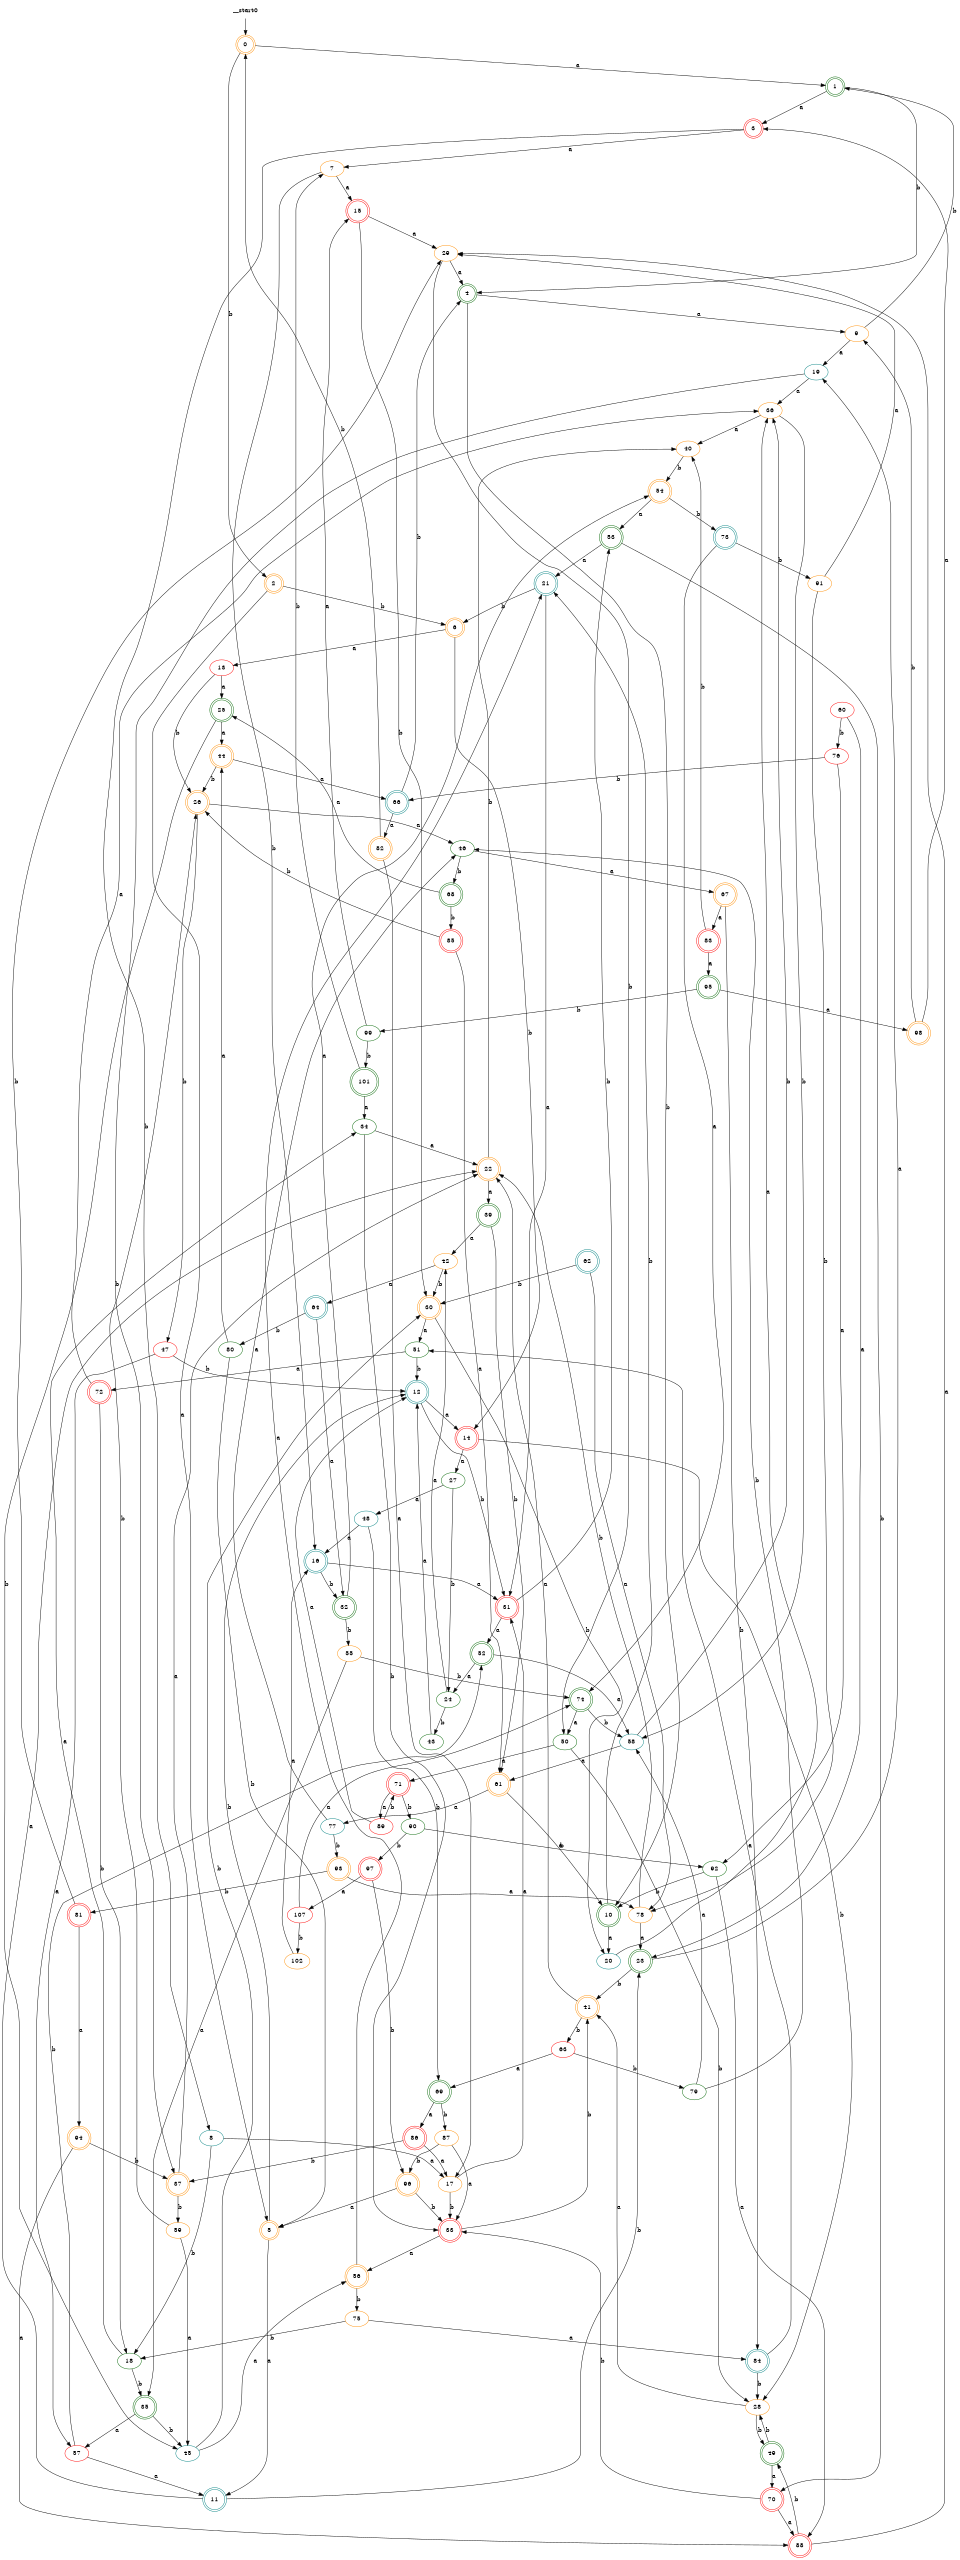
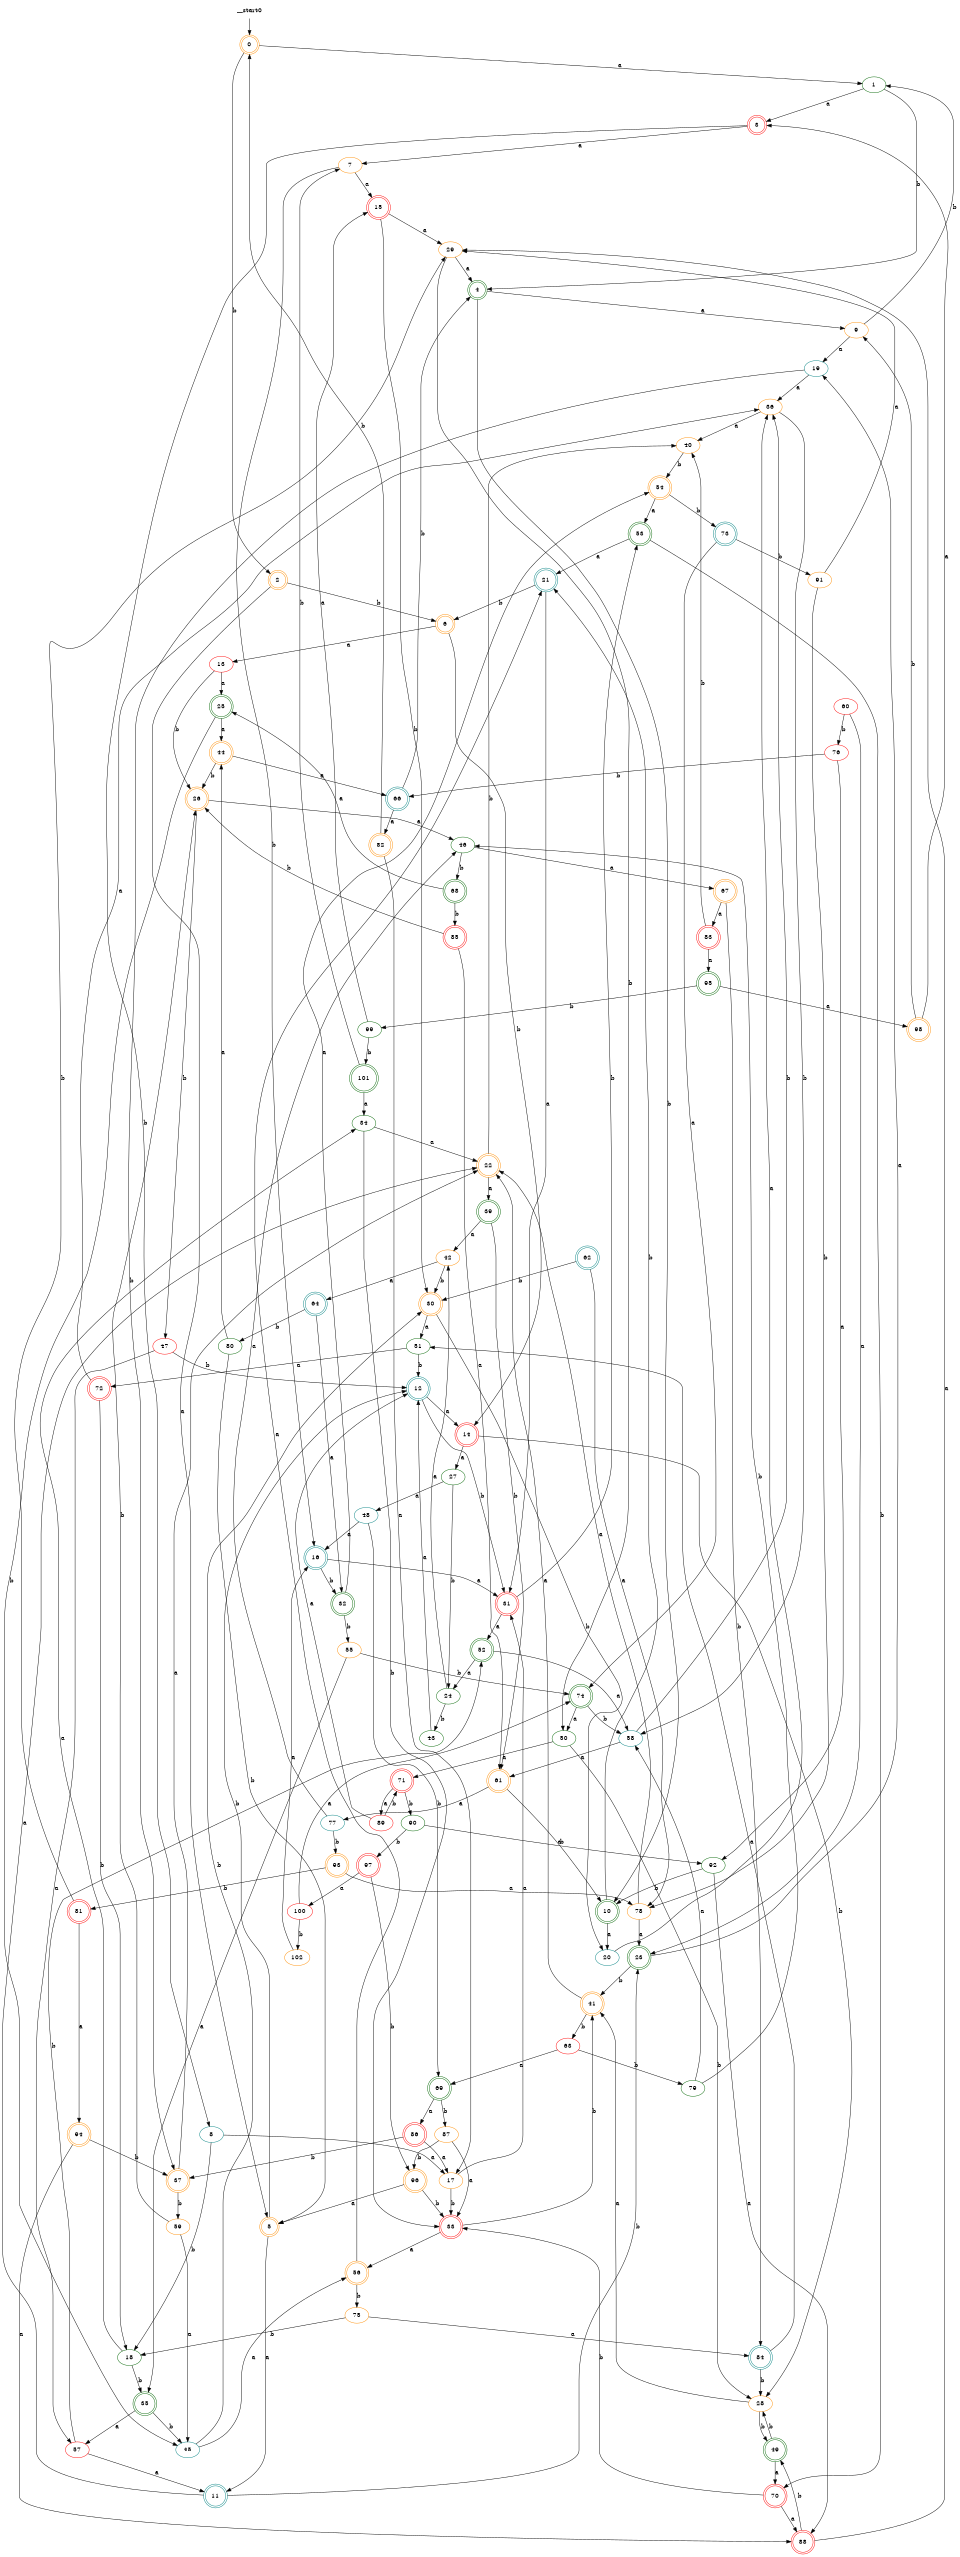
  digraph {
    node [color=darkorange shape=doublecircle]
    __start0 [color=teal shape=none]
    0
-   1 [color=darkgreen]
+   1 [color=darkgreen shape=ellipse]
    2
    3 [color=red]
    4 [color=darkgreen]
    5
    6
    7 [shape=""]
    8 [color=teal shape=""]
    9 [shape=""]
    10 [color=darkgreen]
    11 [color=teal]
    12 [color=teal]
    13 [color=red shape=""]
    14 [color=red]
    15 [color=red]
    16 [color=teal]
    17 [shape=""]
    18 [color=darkgreen shape=""]
    19 [color=teal shape=""]
    20 [color=teal shape=""]
    21 [color=teal]
    22
    23 [color=darkgreen]
    31 [color=red]
    25 [color=darkgreen]
    26
    27 [color=darkgreen shape=""]
    28 [shape=""]
    29 [shape=""]
    30
    32 [color=darkgreen]
    33 [color=red]
    34 [color=darkgreen shape=""]
    35 [color=darkgreen]
    36 [shape=""]
    37
    39 [color=darkgreen]
    40 [shape=""]
    41
    24 [color=darkgreen shape=""]
    42 [shape=""]
    43 [color=darkgreen shape=""]
    44
    45 [color=teal shape=""]
    46 [color=darkgreen shape=""]
    47 [color=red shape=""]
    48 [color=teal shape=""]
    49 [color=darkgreen]
    50 [color=darkgreen shape=""]
    51 [color=darkgreen shape=""]
    52 [color=darkgreen]
    53 [color=darkgreen]
    54
    55 [shape=""]
    56
    57 [color=red shape=""]
    58 [color=teal shape=""]
    59 [shape=""]
    61
    63 [color=red shape=""]
    64 [color=teal]
    66 [color=teal]
    67
    68 [color=darkgreen]
    69 [color=darkgreen]
    70 [color=red]
    71 [color=red]
    72 [color=red]
    73 [color=teal]
    74 [color=darkgreen]
    75 [shape=""]
    60 [color=red shape=""]
    76 [color=red shape=""]
    77 [color=teal shape=""]
    62 [color=teal]
    78 [shape=""]
    79 [color=darkgreen shape=""]
    80 [color=darkgreen shape=""]
    82
    83 [color=red]
    84 [color=teal]
    85 [color=red]
    86 [color=red]
    87 [shape=""]
    88 [color=red]
    89 [color=red shape=""]
    90 [color=darkgreen shape=""]
    91 [shape=""]
    92 [color=darkgreen shape=""]
    93
    81 [color=red]
    94
    95 [color=darkgreen]
    96
    97 [color=red]
    98
    99 [color=darkgreen shape=""]
-   100 [color=red label=107 shape=""]
+   100 [color=red shape=""]
    101 [color=darkgreen]
    102 [shape=""]
    __start0 -> 0
    0 -> 1 [label=a]
    0 -> 2 [label=b]
    1 -> 3 [label=a]
    1 -> 4 [label=b]
    2 -> 5 [label=a]
    2 -> 6 [label=b]
    3 -> 7 [label=a]
    3 -> 8 [label=b]
    4 -> 9 [label=a]
    4 -> 10 [label=b]
    5 -> 11 [label=a]
    5 -> 12 [label=b]
    6 -> 13 [label=a]
    6 -> 14 [label=b]
    7 -> 15 [label=a]
    7 -> 16 [label=b]
    8 -> 17 [label=a]
    8 -> 18 [label=b]
    9 -> 1 [label=b]
    9 -> 19 [label=a]
    10 -> 20 [label=a]
    10 -> 21 [label=b]
    11 -> 22 [label=a]
    11 -> 23 [label=b]
    12 -> 14 [label=a]
    12 -> 31 [label=b]
    13 -> 25 [label=a]
    13 -> 26 [label=b]
    14 -> 27 [label=a]
    14 -> 28 [label=b]
    15 -> 29 [label=a]
    15 -> 30 [label=b]
    16 -> 31 [label=a]
    16 -> 32 [label=b]
    17 -> 31 [label=a]
    17 -> 33 [label=b]
    18 -> 34 [label=a]
    18 -> 35 [label=b]
    19 -> 36 [label=a]
    19 -> 37 [label=b]
    20 -> 36 [label=a]
    21 -> 6 [label=b]
    21 -> 31 [label=a]
    22 -> 39 [label=a]
    22 -> 40 [label=b]
    23 -> 19 [label=a]
    23 -> 41 [label=b]
    31 -> 52 [label=a]
    31 -> 53 [label=b]
    25 -> 44 [label=a]
    25 -> 45 [label=b]
    26 -> 46 [label=a]
    26 -> 47 [label=b]
    27 -> 24 [label=b]
    27 -> 48 [label=a]
    28 -> 41 [label=a]
    28 -> 49 [label=b]
    29 -> 4 [label=a]
    29 -> 50 [label=b]
    30 -> 20 [label=b]
    30 -> 51 [label=a]
    32 -> 54 [label=a]
    32 -> 55 [label=b]
    33 -> 41 [label=b]
    33 -> 56 [label=a]
    34 -> 22 [label=a]
    34 -> 33 [label=b]
    35 -> 45 [label=b]
    35 -> 57 [label=a]
    36 -> 40 [label=a]
    36 -> 58 [label=b]
    37 -> 22 [label=a]
    37 -> 59 [label=b]
    39 -> 42 [label=a]
    39 -> 61 [label=b]
    40 -> 54 [label=b]
    41 -> 22 [label=a]
    41 -> 63 [label=b]
    24 -> 42 [label=a]
    24 -> 43 [label=b]
    42 -> 30 [label=b]
    42 -> 64 [label=a]
    43 -> 12 [label=a]
    44 -> 26 [label=b]
    44 -> 66 [label=a]
    45 -> 30 [label=b]
    45 -> 56 [label=a]
    46 -> 67 [label=a]
    46 -> 68 [label=b]
    47 -> 12 [label=b]
    47 -> 57 [label=a]
    48 -> 16 [label=a]
    48 -> 69 [label=b]
    49 -> 28 [label=b]
    49 -> 70 [label=a]
    50 -> 28 [label=b]
    50 -> 71 [label=a]
    51 -> 12 [label=b]
    51 -> 72 [label=a]
    52 -> 24 [label=a]
    52 -> 58 [label=a]
    53 -> 21 [label=a]
    53 -> 70 [label=b]
    54 -> 53 [label=a]
    54 -> 73 [label=b]
    55 -> 35 [label=a]
    55 -> 74 [label=b]
    56 -> 21 [label=a]
    56 -> 75 [label=b]
    57 -> 11 [label=a]
    57 -> 52 [label=b]
    58 -> 36 [label=b]
    58 -> 61 [label=a]
    59 -> 26 [label=b]
    59 -> 45 [label=a]
    61 -> 10 [label=b]
    61 -> 77 [label=a]
    63 -> 69 [label=a]
    63 -> 79 [label=b]
    64 -> 32 [label=a]
    64 -> 80 [label=b]
    66 -> 4 [label=b]
    66 -> 82 [label=a]
    67 -> 83 [label=a]
    67 -> 84 [label=b]
    68 -> 25 [label=a]
    68 -> 85 [label=b]
    69 -> 86 [label=a]
    69 -> 87 [label=b]
    70 -> 33 [label=b]
    70 -> 88 [label=a]
    71 -> 89 [label=a]
    71 -> 90 [label=b]
    72 -> 18 [label=b]
    72 -> 36 [label=a]
    73 -> 74 [label=a]
    73 -> 91 [label=b]
    74 -> 50 [label=a]
    74 -> 58 [label=b]
    75 -> 18 [label=b]
    75 -> 84 [label=a]
    60 -> 23 [label=a]
    60 -> 76 [label=b]
    76 -> 66 [label=b]
    76 -> 92 [label=a]
    77 -> 46 [label=a]
    77 -> 93 [label=b]
    62 -> 30 [label=b]
    62 -> 78 [label=a]
-   78 -> 22 [label=b]
+   78 -> 22 [label=a]
    78 -> 23 [label=a]
    79 -> 46 [label=b]
    79 -> 58 [label=a]
    80 -> 5 [label=b]
    80 -> 44 [label=a]
    82 -> 0 [label=b]
    82 -> 17 [label=a]
    83 -> 40 [label=b]
    83 -> 95 [label=a]
    84 -> 28 [label=b]
    84 -> 51 [label=a]
    85 -> 26 [label=b]
    85 -> 61 [label=a]
    86 -> 17 [label=a]
    86 -> 37 [label=b]
    87 -> 33 [label=a]
    87 -> 96 [label=b]
    88 -> 29 [label=a]
    88 -> 49 [label=b]
    89 -> 12 [label=a]
    89 -> 71 [label=b]
    90 -> 92 [label=a]
    90 -> 97 [label=b]
    91 -> 29 [label=a]
    91 -> 78 [label=b]
    92 -> 10 [label=b]
    92 -> 88 [label=a]
    93 -> 78 [label=a]
    93 -> 81 [label=b]
    81 -> 29 [label=b]
    81 -> 94 [label=a]
    94 -> 37 [label=b]
    94 -> 88 [label=a]
    95 -> 98 [label=a]
    95 -> 99 [label=b]
    96 -> 5 [label=a]
    96 -> 33 [label=b]
    97 -> 96 [label=b]
    97 -> 100 [label=a]
    98 -> 3 [label=a]
    98 -> 9 [label=b]
    99 -> 15 [label=a]
    99 -> 101 [label=b]
    100 -> 74 [label=a]
    100 -> 102 [label=b]
    101 -> 7 [label=b]
    101 -> 34 [label=a]
    102 -> 16 [label=a]
  }
